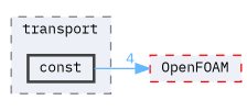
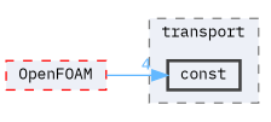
  digraph {
    compound=true
    rankdir=LR
    fontname="IBM Plex Mono"
    node [fillcolor="#edf0f7" fontname="IBM Plex Mono" fontsize=10 shape=box]
    n1 [color=grey25 height=0.2 label=const style="filled,bold" width=0.4]
    n2 [color=red height=0.2 label=OpenFOAM style="filled,dashed" width=0.4]
    subgraph cluster_1 {
      bgcolor="#edf0f7"
      fontsize=10
      label=transport
      pencolor=grey50
      style="filled,dashed"
      n1
    }
-   n1 -> n2 [color=steelblue1 fontcolor=steelblue1 fontname="IBM Plex Mono" fontsize=10 headlabel=4 labeldistance=1.5 labelfontname=Helvetica labelfontsize=10]
+   n2 -> n1 [color=steelblue1 fontcolor=steelblue1 fontname="IBM Plex Mono" fontsize=10 headlabel=4 labeldistance=1.5 labelfontname=Helvetica labelfontsize=10]
  }
